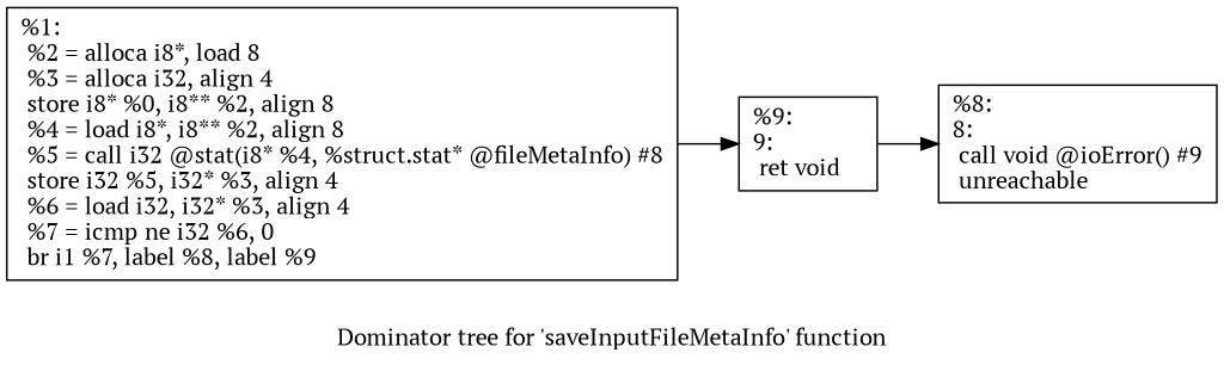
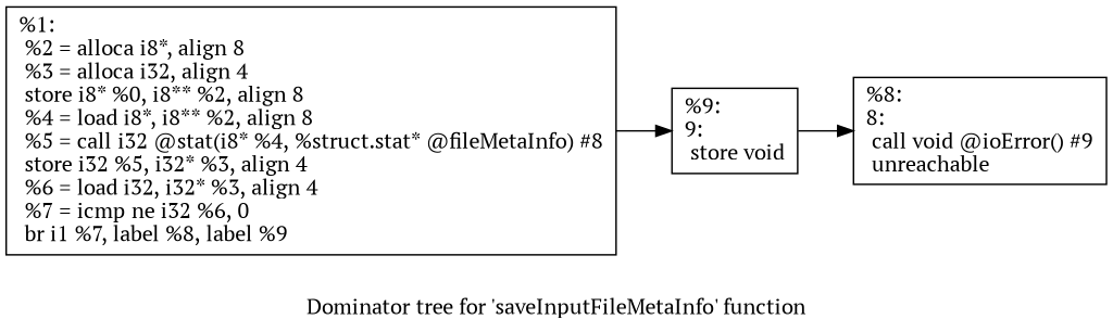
  digraph {
    fontname="PT Serif"
    label="Dominator tree for 'saveInputFileMetaInfo' function"
    rankdir=LR
    node [fontname="PT Serif" shape=record]
    edge [fontname="PT Serif"]
-   n1 [label="{%1:\l  %2 = alloca i8*, load 8\l  %3 = alloca i32, align 4\l  store i8* %0, i8** %2, align 8\l  %4 = load i8*, i8** %2, align 8\l  %5 = call i32 @stat(i8* %4, %struct.stat* @fileMetaInfo) #8\l  store i32 %5, i32* %3, align 4\l  %6 = load i32, i32* %3, align 4\l  %7 = icmp ne i32 %6, 0\l  br i1 %7, label %8, label %9\l}"]
-   n2 [label="{%9:\l9:                                                \l  ret void\l}"]
+   n1 [label="{%1:\l  %2 = alloca i8*, align 8\l  %3 = alloca i32, align 4\l  store i8* %0, i8** %2, align 8\l  %4 = load i8*, i8** %2, align 8\l  %5 = call i32 @stat(i8* %4, %struct.stat* @fileMetaInfo) #8\l  store i32 %5, i32* %3, align 4\l  %6 = load i32, i32* %3, align 4\l  %7 = icmp ne i32 %6, 0\l  br i1 %7, label %8, label %9\l}"]
+   n2 [label="{%9:\l9:                                                \l  store void\l}"]
    n3 [label="{%8:\l8:                                                \l  call void @ioError() #9\l  unreachable\l}"]
    n1 -> n2
    n2 -> n3
  }
